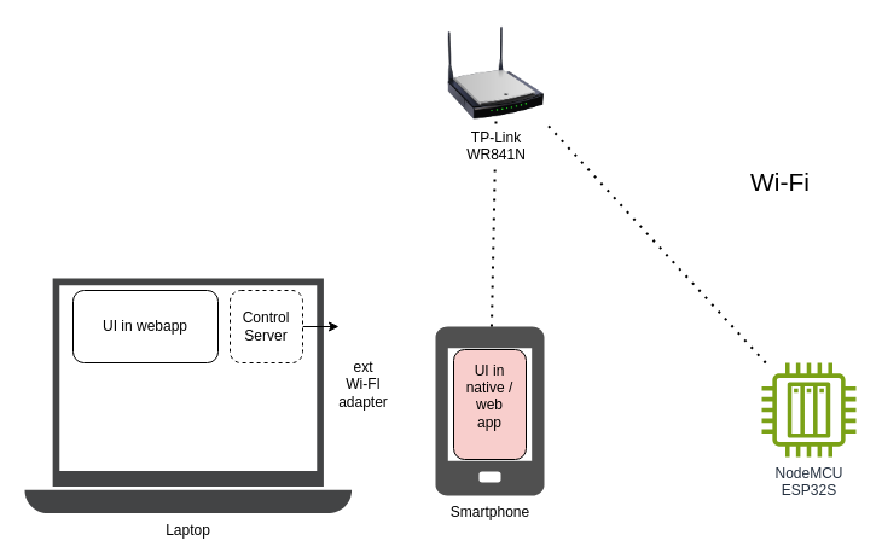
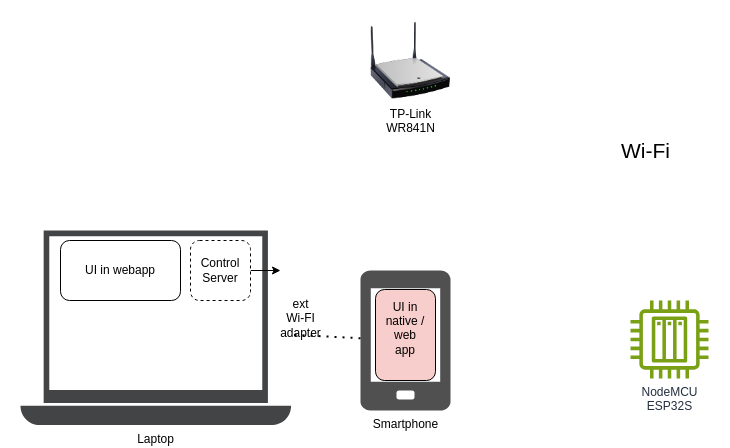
  <mxCell id="0" />
  <mxCell id="1" parent="0" />
  <mxCell id="2" value="" style="group" parent="1" vertex="1" connectable="0"><mxGeometry x="20" y="230" width="290" height="194.8" as="geometry" /></mxCell>
  <mxCell id="3" value="Laptop" style="sketch=0;pointerEvents=1;shadow=0;dashed=0;html=1;strokeColor=none;fillColor=#434445;aspect=fixed;labelPosition=center;verticalLabelPosition=bottom;verticalAlign=top;align=center;outlineConnect=0;shape=mxgraph.vvd.laptop;" parent="2" vertex="1"><mxGeometry width="270.56" height="194.8" as="geometry" /></mxCell>
  <mxCell id="4" value="ext&lt;br&gt;Wi-FI&lt;br&gt;adapter" style="shape=image;html=1;verticalAlign=top;verticalLabelPosition=bottom;labelBackgroundColor=#ffffff;imageAspect=0;aspect=fixed;image=https://cdn1.iconfinder.com/data/icons/electronics-glyph-24/24/internet_dongle_usb_usb_adapter_usb_modem_wifi_usb-128.png" parent="2" vertex="1"><mxGeometry x="260" y="20" width="40" height="40" as="geometry" /></mxCell>
  <mxCell id="5" style="edgeStyle=orthogonalEdgeStyle;rounded=0;orthogonalLoop=1;jettySize=auto;html=1;" parent="2" source="6" target="4" edge="1"><mxGeometry relative="1" as="geometry" /></mxCell>
  <mxCell id="6" value="Control Server" style="rounded=1;whiteSpace=wrap;html=1;dashed=1;" parent="2" vertex="1"><mxGeometry x="170" y="10" width="60" height="60" as="geometry" /></mxCell>
  <mxCell id="7" value="UI in webapp" style="rounded=1;whiteSpace=wrap;html=1;" parent="2" vertex="1"><mxGeometry x="40" y="10" width="120" height="60" as="geometry" /></mxCell>
  <mxCell id="8" value="Smartphone" style="sketch=0;pointerEvents=1;shadow=0;dashed=0;html=1;strokeColor=none;fillColor=#505050;labelPosition=center;verticalLabelPosition=bottom;verticalAlign=top;outlineConnect=0;align=center;shape=mxgraph.office.devices.cell_phone_generic;" parent="1" vertex="1"><mxGeometry x="360" y="270" width="90" height="140" as="geometry" /></mxCell>
  <mxCell id="9" value="NodeMCU&lt;br&gt;ESP32S" style="sketch=0;outlineConnect=0;fontColor=#232F3E;gradientColor=none;fillColor=#7AA116;strokeColor=none;dashed=0;verticalLabelPosition=bottom;verticalAlign=top;align=center;html=1;fontSize=12;fontStyle=0;aspect=fixed;pointerEvents=1;shape=mxgraph.aws4.iot_thing_plc;" parent="1" vertex="1"><mxGeometry x="630" y="300" width="78" height="78" as="geometry" /></mxCell>
- <mxCell id="10" value="" style="endArrow=none;dashed=1;html=1;dashPattern=1 3;strokeWidth=2;rounded=0;entryX=0.5;entryY=1;entryDx=0;entryDy=0;" parent="1" source="8" target="11" edge="1"><mxGeometry width="50" height="50" relative="1" as="geometry"><mxPoint x="80" y="140" as="sourcePoint" /><mxPoint x="130" y="90" as="targetPoint" /></mxGeometry></mxCell>
+ <mxCell id="10" value="" style="endArrow=none;dashed=1;html=1;dashPattern=1 3;strokeWidth=2;rounded=0;" parent="1" source="8" target="3" edge="1"><mxGeometry width="50" height="50" relative="1" as="geometry"><mxPoint x="80" y="140" as="sourcePoint" /><mxPoint x="130" y="90" as="targetPoint" /></mxGeometry></mxCell>
  <mxCell id="11" value="TP-Link&lt;br&gt;WR841N" style="image;html=1;image=img/lib/clip_art/networking/Wireless_Router_N_128x128.png" parent="1" vertex="1"><mxGeometry x="370" y="20" width="80" height="80" as="geometry" /></mxCell>
  <mxCell id="12" value="UI in&lt;br&gt;native /&lt;br&gt;web&lt;br&gt;app&lt;div&gt;&lt;br/&gt;&lt;/div&gt;" style="rounded=1;whiteSpace=wrap;html=1;fillColor=#f8cecc;" parent="1" vertex="1"><mxGeometry x="375" y="289" width="60" height="91" as="geometry" /></mxCell>
- <mxCell id="13" value="" style="endArrow=none;dashed=1;html=1;dashPattern=1 3;strokeWidth=2;rounded=0;entryX=1;entryY=1;entryDx=0;entryDy=0;" parent="1" source="9" target="11" edge="1"><mxGeometry width="50" height="50" relative="1" as="geometry"><mxPoint x="150" y="160" as="sourcePoint" /><mxPoint x="200" y="110" as="targetPoint" /></mxGeometry></mxCell>
  <mxCell id="14" value="Wi-Fi" style="text;html=1;align=center;verticalAlign=middle;resizable=0;points=[];autosize=1;strokeColor=none;fillColor=none;fontSize=21;" parent="1" vertex="1"><mxGeometry x="610" y="130" width="70" height="40" as="geometry" /></mxCell>
